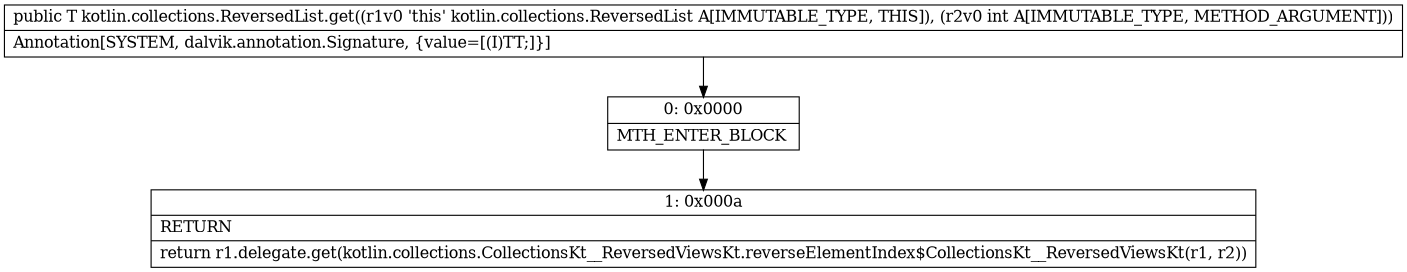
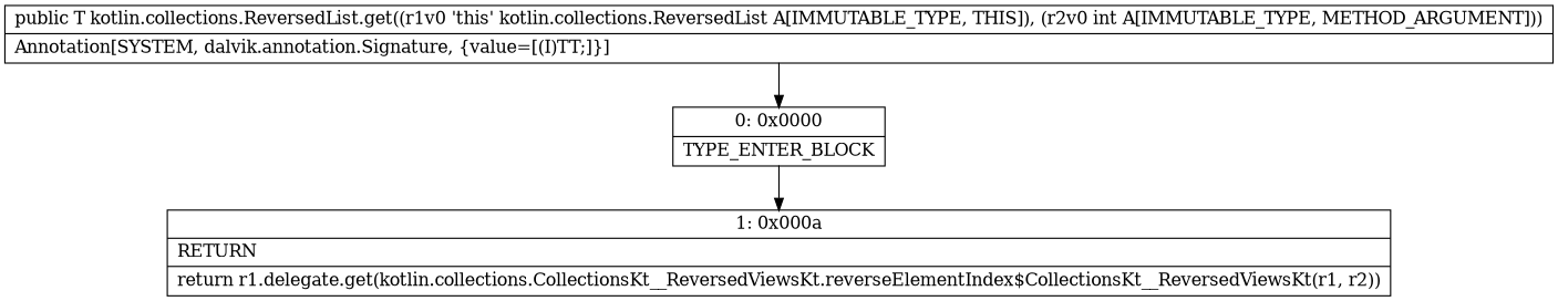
  digraph {
    fontname="DejaVu Serif"
    node [shape=record fontname="DejaVu Serif"]
    edge [fontname="DejaVu Serif"]
-   n1 [label="{0\:\ 0x0000|MTH_ENTER_BLOCK\l}"]
+   n1 [label="{0\:\ 0x0000|TYPE_ENTER_BLOCK\l}"]
    n2 [label="{1\:\ 0x000a|RETURN\l|return r1.delegate.get(kotlin.collections.CollectionsKt__ReversedViewsKt.reverseElementIndex$CollectionsKt__ReversedViewsKt(r1, r2))\l}"]
    n3 [label="{public T kotlin.collections.ReversedList.get((r1v0 'this' kotlin.collections.ReversedList A[IMMUTABLE_TYPE, THIS]), (r2v0 int A[IMMUTABLE_TYPE, METHOD_ARGUMENT]))  | Annotation[SYSTEM, dalvik.annotation.Signature, \{value=[(I)TT;]\}]\l}"]
    n1 -> n2
    n3 -> n1
  }
